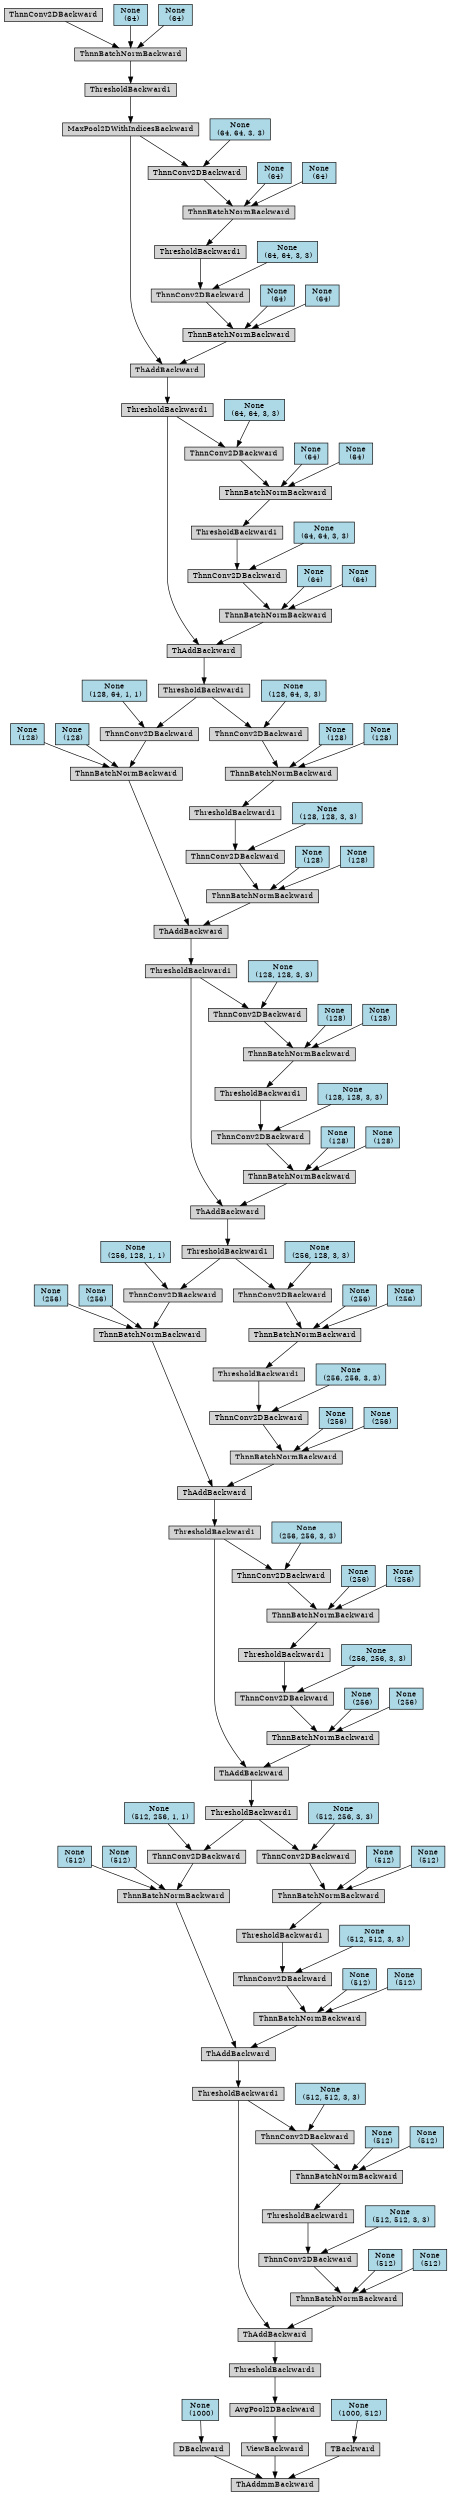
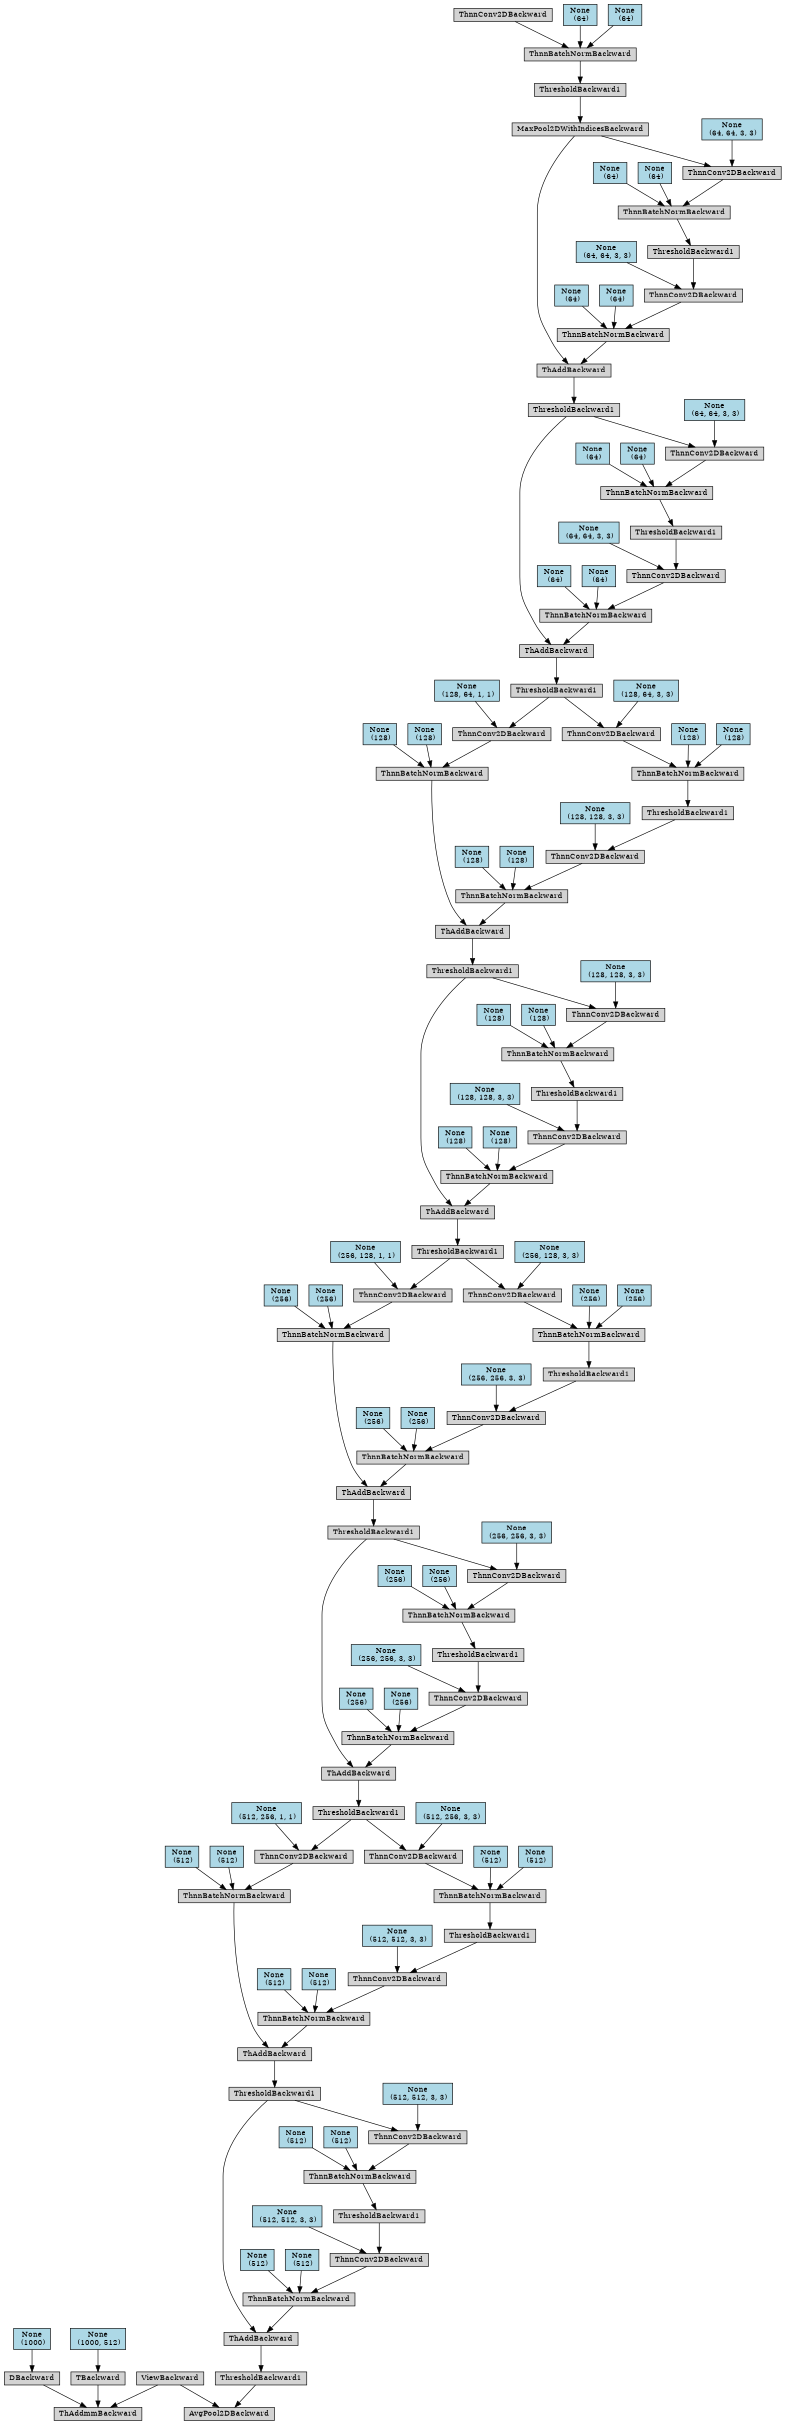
  digraph {
    node [align=left fontsize=12 ranksep=0.1 shape=box style=filled]
    n1 [height=0.2 label=ThAddmmBackward]
    n2 [height=0.2 label=DBackward]
    n3 [fillcolor=lightblue height=0.2 label="None\n (1000)"]
    n4 [height=0.2 label=ViewBackward]
    n5 [height=0.2 label=AvgPool2DBackward]
    n6 [height=0.2 label=ThresholdBackward1]
    n7 [height=0.2 label=ThAddBackward]
    n8 [height=0.2 label=ThnnBatchNormBackward]
    n9 [height=0.2 label=ThnnConv2DBackward]
    n10 [height=0.2 label=ThresholdBackward1]
    n11 [height=0.2 label=ThnnBatchNormBackward]
    n12 [height=0.2 label=ThnnConv2DBackward]
    n13 [height=0.2 label=ThresholdBackward1]
    n14 [height=0.2 label=ThAddBackward]
    n15 [height=0.2 label=ThnnBatchNormBackward]
    n16 [height=0.2 label=ThnnConv2DBackward]
    n17 [height=0.2 label=ThresholdBackward1]
    n18 [height=0.2 label=ThnnBatchNormBackward]
    n19 [height=0.2 label=ThnnConv2DBackward]
    n20 [height=0.2 label=ThresholdBackward1]
    n21 [height=0.2 label=ThnnConv2DBackward]
    n22 [height=0.2 label=ThnnBatchNormBackward]
    n23 [height=0.2 label=ThAddBackward]
    n24 [height=0.2 label=ThnnBatchNormBackward]
    n25 [height=0.2 label=ThnnConv2DBackward]
    n26 [height=0.2 label=ThresholdBackward1]
    n27 [height=0.2 label=ThnnBatchNormBackward]
    n28 [height=0.2 label=ThnnConv2DBackward]
    n29 [height=0.2 label=ThresholdBackward1]
    n30 [height=0.2 label=ThAddBackward]
    n31 [height=0.2 label=ThnnBatchNormBackward]
    n32 [height=0.2 label=ThnnConv2DBackward]
    n33 [height=0.2 label=ThresholdBackward1]
    n34 [height=0.2 label=ThnnBatchNormBackward]
    n35 [height=0.2 label=ThnnConv2DBackward]
    n36 [height=0.2 label=ThresholdBackward1]
    n37 [height=0.2 label=ThnnConv2DBackward]
    n38 [height=0.2 label=ThnnBatchNormBackward]
    n39 [height=0.2 label=ThAddBackward]
    n40 [height=0.2 label=ThnnBatchNormBackward]
    n41 [height=0.2 label=ThnnConv2DBackward]
    n42 [height=0.2 label=ThresholdBackward1]
    n43 [height=0.2 label=ThnnBatchNormBackward]
    n44 [height=0.2 label=ThnnConv2DBackward]
    n45 [height=0.2 label=ThresholdBackward1]
    n46 [height=0.2 label=ThAddBackward]
    n47 [height=0.2 label=ThnnBatchNormBackward]
    n48 [height=0.2 label=ThnnConv2DBackward]
    n49 [height=0.2 label=ThresholdBackward1]
    n50 [height=0.2 label=ThnnBatchNormBackward]
    n51 [height=0.2 label=ThnnConv2DBackward]
    n52 [height=0.2 label=ThresholdBackward1]
    n53 [height=0.2 label=ThnnConv2DBackward]
    n54 [height=0.2 label=ThnnBatchNormBackward]
    n55 [height=0.2 label=ThAddBackward]
    n56 [height=0.2 label=ThnnBatchNormBackward]
    n57 [height=0.2 label=ThnnConv2DBackward]
    n58 [height=0.2 label=ThresholdBackward1]
    n59 [height=0.2 label=ThnnBatchNormBackward]
    n60 [height=0.2 label=ThnnConv2DBackward]
    n61 [height=0.2 label=ThresholdBackward1]
    n62 [height=0.2 label=ThAddBackward]
    n63 [height=0.2 label=ThnnBatchNormBackward]
    n64 [height=0.2 label=ThnnConv2DBackward]
    n65 [height=0.2 label=ThresholdBackward1]
    n66 [height=0.2 label=ThnnBatchNormBackward]
    n67 [height=0.2 label=ThnnConv2DBackward]
    n68 [height=0.2 label=MaxPool2DWithIndicesBackward]
    n69 [height=0.2 label=ThresholdBackward1]
    n70 [height=0.2 label=ThnnBatchNormBackward]
    n71 [height=0.2 label=ThnnConv2DBackward]
    n72 [fillcolor=lightblue height=0.2 label="None\n (64)"]
    n73 [fillcolor=lightblue height=0.2 label="None\n (64)"]
    n74 [fillcolor=lightblue height=0.2 label="None\n (64, 64, 3, 3)"]
    n75 [fillcolor=lightblue height=0.2 label="None\n (64)"]
    n76 [fillcolor=lightblue height=0.2 label="None\n (64)"]
    n77 [fillcolor=lightblue height=0.2 label="None\n (64, 64, 3, 3)"]
    n78 [fillcolor=lightblue height=0.2 label="None\n (64)"]
    n79 [fillcolor=lightblue height=0.2 label="None\n (64)"]
    n80 [fillcolor=lightblue height=0.2 label="None\n (64, 64, 3, 3)"]
    n81 [fillcolor=lightblue height=0.2 label="None\n (64)"]
    n82 [fillcolor=lightblue height=0.2 label="None\n (64)"]
    n83 [fillcolor=lightblue height=0.2 label="None\n (64, 64, 3, 3)"]
    n84 [fillcolor=lightblue height=0.2 label="None\n (64)"]
    n85 [fillcolor=lightblue height=0.2 label="None\n (64)"]
    n86 [fillcolor=lightblue height=0.2 label="None\n (128, 64, 3, 3)"]
    n87 [fillcolor=lightblue height=0.2 label="None\n (128)"]
    n88 [fillcolor=lightblue height=0.2 label="None\n (128)"]
    n89 [fillcolor=lightblue height=0.2 label="None\n (128, 128, 3, 3)"]
    n90 [fillcolor=lightblue height=0.2 label="None\n (128)"]
    n91 [fillcolor=lightblue height=0.2 label="None\n (128)"]
    n92 [fillcolor=lightblue height=0.2 label="None\n (128, 64, 1, 1)"]
    n93 [fillcolor=lightblue height=0.2 label="None\n (128)"]
    n94 [fillcolor=lightblue height=0.2 label="None\n (128)"]
    n95 [fillcolor=lightblue height=0.2 label="None\n (128, 128, 3, 3)"]
    n96 [fillcolor=lightblue height=0.2 label="None\n (128)"]
    n97 [fillcolor=lightblue height=0.2 label="None\n (128)"]
    n98 [fillcolor=lightblue height=0.2 label="None\n (128, 128, 3, 3)"]
    n99 [fillcolor=lightblue height=0.2 label="None\n (128)"]
    n100 [fillcolor=lightblue height=0.2 label="None\n (128)"]
    n101 [fillcolor=lightblue height=0.2 label="None\n (256, 128, 3, 3)"]
    n102 [fillcolor=lightblue height=0.2 label="None\n (256)"]
    n103 [fillcolor=lightblue height=0.2 label="None\n (256)"]
    n104 [fillcolor=lightblue height=0.2 label="None\n (256, 256, 3, 3)"]
    n105 [fillcolor=lightblue height=0.2 label="None\n (256)"]
    n106 [fillcolor=lightblue height=0.2 label="None\n (256)"]
    n107 [fillcolor=lightblue height=0.2 label="None\n (256, 128, 1, 1)"]
    n108 [fillcolor=lightblue height=0.2 label="None\n (256)"]
    n109 [fillcolor=lightblue height=0.2 label="None\n (256)"]
    n110 [fillcolor=lightblue height=0.2 label="None\n (256, 256, 3, 3)"]
    n111 [fillcolor=lightblue height=0.2 label="None\n (256)"]
    n112 [fillcolor=lightblue height=0.2 label="None\n (256)"]
    n113 [fillcolor=lightblue height=0.2 label="None\n (256, 256, 3, 3)"]
    n114 [fillcolor=lightblue height=0.2 label="None\n (256)"]
    n115 [fillcolor=lightblue height=0.2 label="None\n (256)"]
    n116 [fillcolor=lightblue height=0.2 label="None\n (512, 256, 3, 3)"]
    n117 [fillcolor=lightblue height=0.2 label="None\n (512)"]
    n118 [fillcolor=lightblue height=0.2 label="None\n (512)"]
    n119 [fillcolor=lightblue height=0.2 label="None\n (512, 512, 3, 3)"]
    n120 [fillcolor=lightblue height=0.2 label="None\n (512)"]
    n121 [fillcolor=lightblue height=0.2 label="None\n (512)"]
    n122 [fillcolor=lightblue height=0.2 label="None\n (512, 256, 1, 1)"]
    n123 [fillcolor=lightblue height=0.2 label="None\n (512)"]
    n124 [fillcolor=lightblue height=0.2 label="None\n (512)"]
    n125 [fillcolor=lightblue height=0.2 label="None\n (512, 512, 3, 3)"]
    n126 [fillcolor=lightblue height=0.2 label="None\n (512)"]
    n127 [fillcolor=lightblue height=0.2 label="None\n (512)"]
    n128 [fillcolor=lightblue height=0.2 label="None\n (512, 512, 3, 3)"]
    n129 [fillcolor=lightblue height=0.2 label="None\n (512)"]
    n130 [fillcolor=lightblue height=0.2 label="None\n (512)"]
    n131 [height=0.2 label=TBackward]
    n132 [fillcolor=lightblue height=0.2 label="None\n (1000, 512)"]
    n2 -> n1
    n3 -> n2
    n4 -> n1
-   n5 -> n4
+   n4 -> n5
    n6 -> n5
    n7 -> n6
    n8 -> n7
    n9 -> n8
    n10 -> n9
    n11 -> n10
    n12 -> n11
    n13 -> n7
    n13 -> n12
    n14 -> n13
    n15 -> n14
    n16 -> n15
    n17 -> n16
    n18 -> n17
    n19 -> n18
    n20 -> n19
    n20 -> n21
    n21 -> n22
    n22 -> n14
    n23 -> n20
    n24 -> n23
    n25 -> n24
    n26 -> n25
    n27 -> n26
    n28 -> n27
    n29 -> n23
    n29 -> n28
    n30 -> n29
    n31 -> n30
    n32 -> n31
    n33 -> n32
    n34 -> n33
    n35 -> n34
    n36 -> n35
    n36 -> n37
    n37 -> n38
    n38 -> n30
    n39 -> n36
    n40 -> n39
    n41 -> n40
    n42 -> n41
    n43 -> n42
    n44 -> n43
    n45 -> n39
    n45 -> n44
    n46 -> n45
    n47 -> n46
    n48 -> n47
    n49 -> n48
    n50 -> n49
    n51 -> n50
    n52 -> n51
    n52 -> n53
    n53 -> n54
    n54 -> n46
    n55 -> n52
    n56 -> n55
    n57 -> n56
    n58 -> n57
    n59 -> n58
    n60 -> n59
    n61 -> n55
    n61 -> n60
    n62 -> n61
    n63 -> n62
    n64 -> n63
    n65 -> n64
    n66 -> n65
    n67 -> n66
    n68 -> n62
    n68 -> n67
    n69 -> n68
    n70 -> n69
    n71 -> n70
    n72 -> n70
    n73 -> n70
    n74 -> n67
    n75 -> n66
    n76 -> n66
    n77 -> n64
    n78 -> n63
    n79 -> n63
    n80 -> n60
    n81 -> n59
    n82 -> n59
    n83 -> n57
    n84 -> n56
    n85 -> n56
    n86 -> n51
    n87 -> n50
    n88 -> n50
    n89 -> n48
    n90 -> n47
    n91 -> n47
    n92 -> n53
    n93 -> n54
    n94 -> n54
    n95 -> n44
    n96 -> n43
    n97 -> n43
    n98 -> n41
    n99 -> n40
    n100 -> n40
    n101 -> n35
    n102 -> n34
    n103 -> n34
    n104 -> n32
    n105 -> n31
    n106 -> n31
    n107 -> n37
    n108 -> n38
    n109 -> n38
    n110 -> n28
    n111 -> n27
    n112 -> n27
    n113 -> n25
    n114 -> n24
    n115 -> n24
    n116 -> n19
    n117 -> n18
    n118 -> n18
    n119 -> n16
    n120 -> n15
    n121 -> n15
    n122 -> n21
    n123 -> n22
    n124 -> n22
    n125 -> n12
    n126 -> n11
    n127 -> n11
    n128 -> n9
    n129 -> n8
    n130 -> n8
    n131 -> n1
    n132 -> n131
  }
